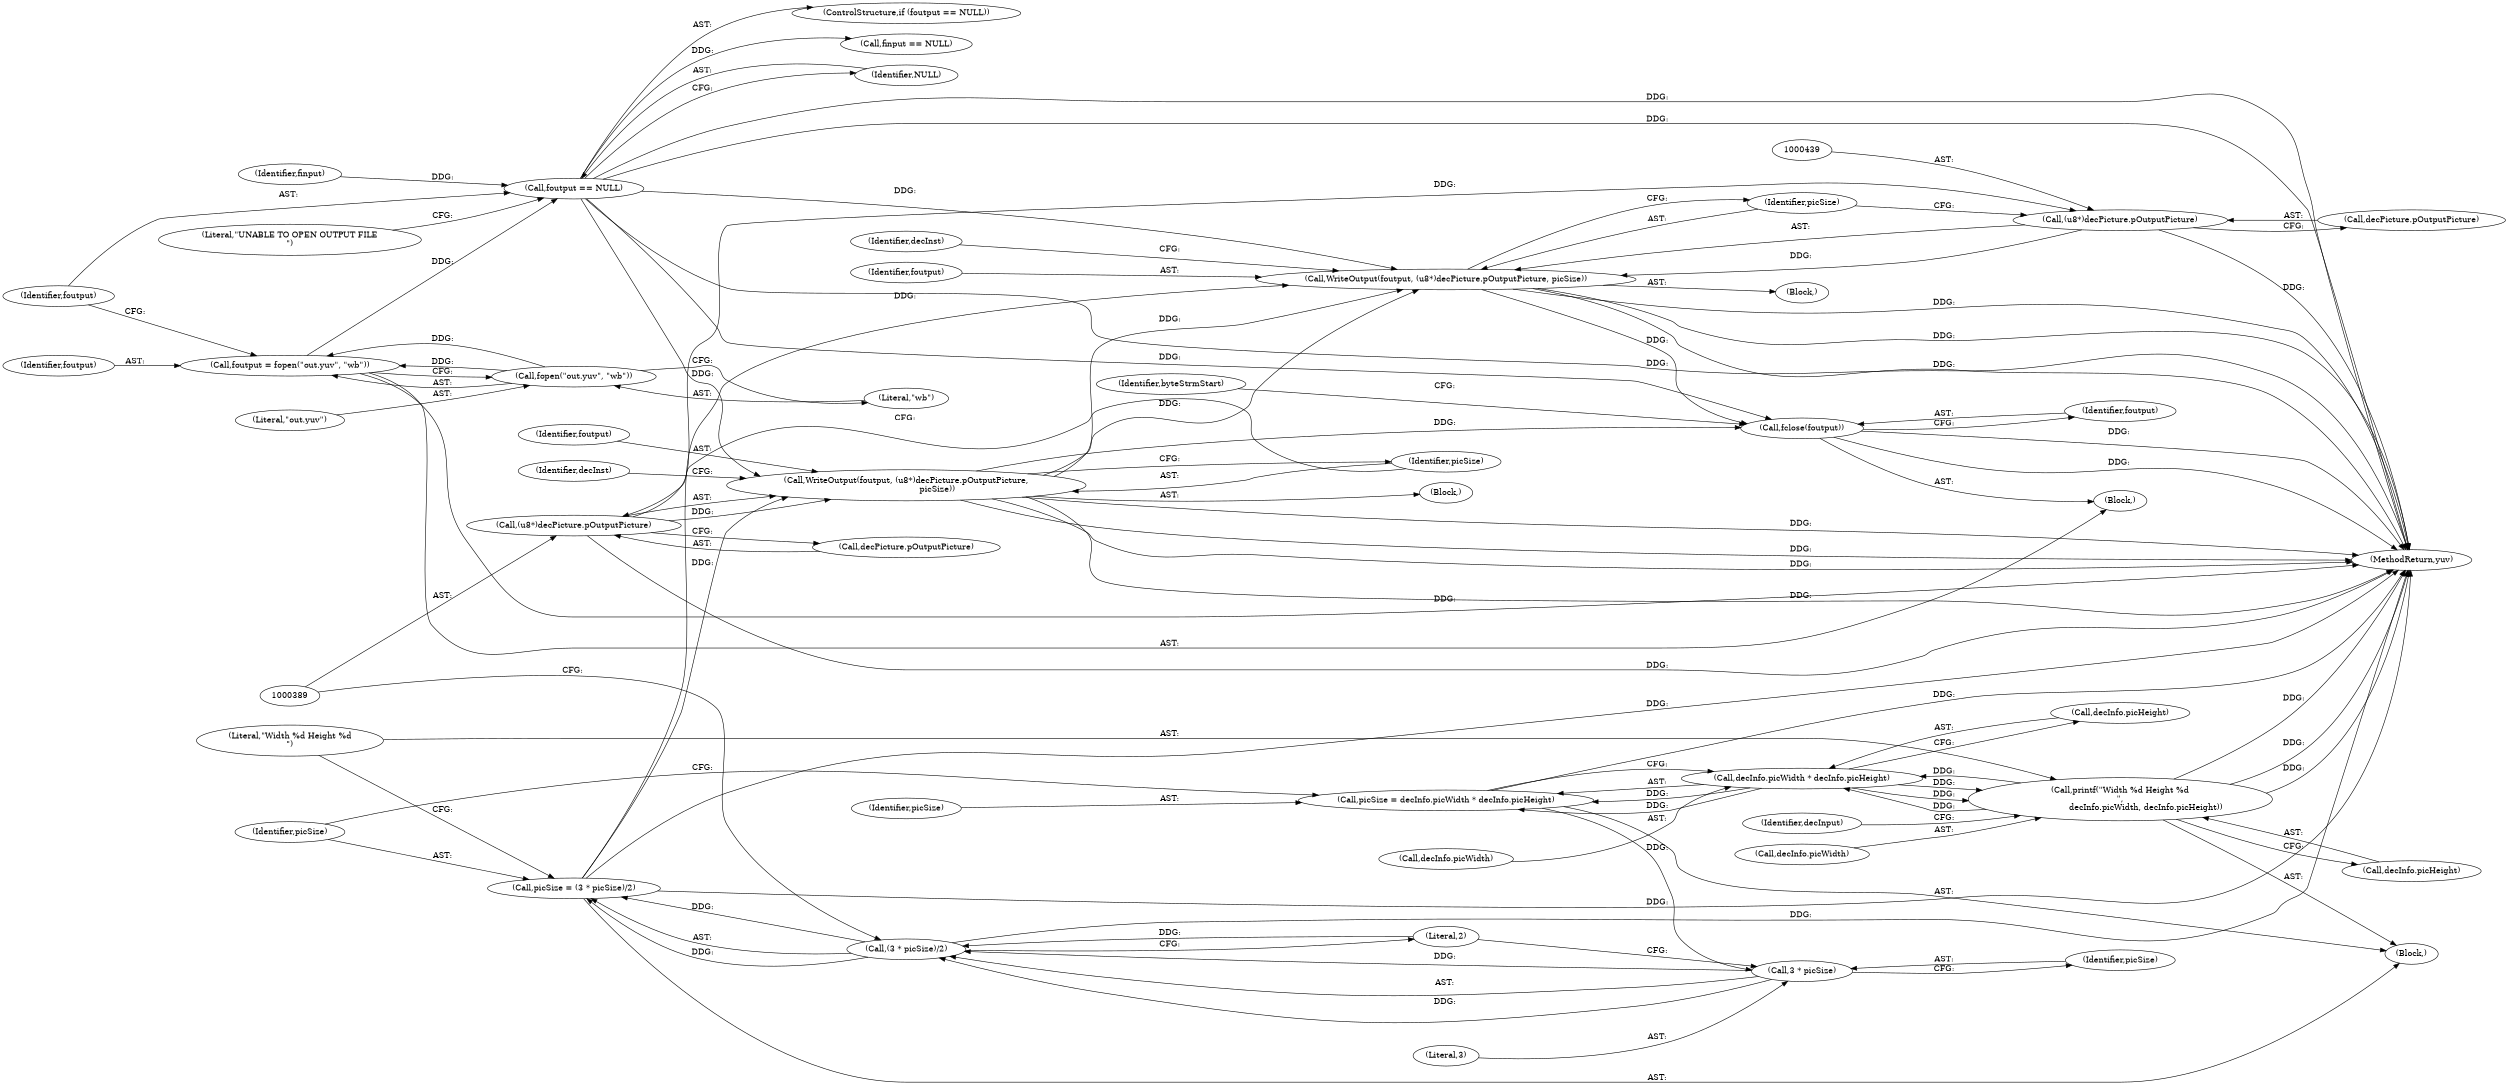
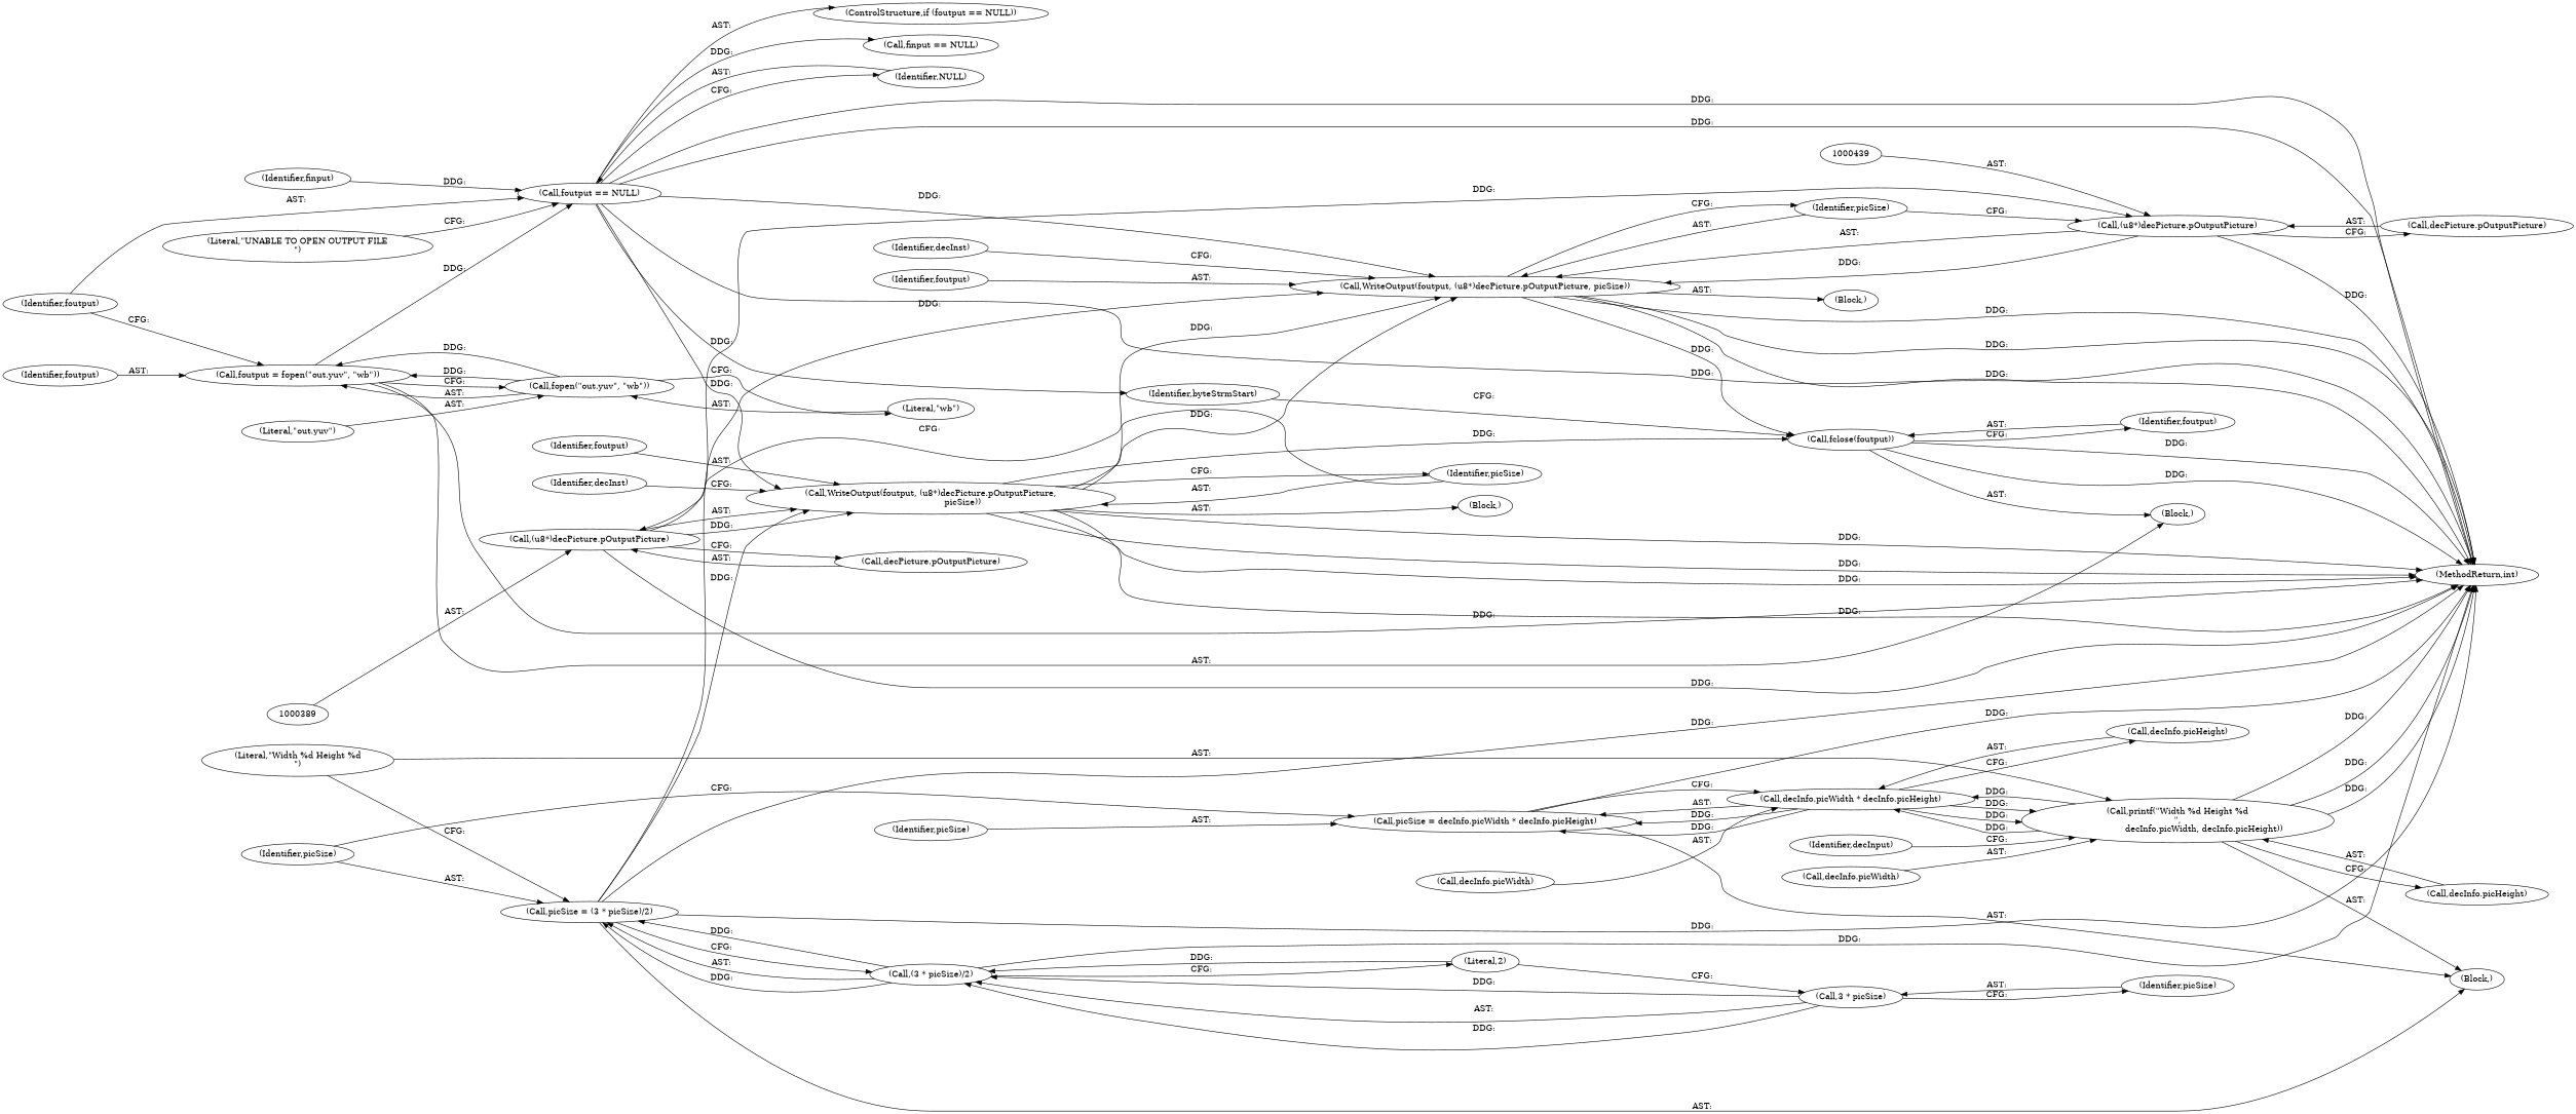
  digraph {
    rankdir=LR
    n1 [label="(Call,WriteOutput(foutput, (u8*)decPicture.pOutputPicture, picSize))"]
    n2 [label="(Call,fclose(foutput))"]
    n3 [label="(Identifier,picSize)"]
-   n4 [label="(MethodReturn,yuv)"]
+   n4 [label="(MethodReturn,int)"]
    n5 [label="(Block,)"]
    n6 [label="(Block,)"]
    n7 [label="(Identifier,foutput)"]
    n8 [label="(Call,(u8*)decPicture.pOutputPicture)"]
    n9 [label="(Call,foutput == NULL)"]
    n10 [label="(Call,WriteOutput(foutput, (u8*)decPicture.pOutputPicture,\n                        picSize))"]
    n11 [label="(Identifier,NULL)"]
    n12 [label="(ControlStructure,if (foutput == NULL))"]
    n13 [label="(Call,finput == NULL)"]
    n14 [label="(Block,)"]
    n15 [label="(Identifier,picSize)"]
    n16 [label="(Call,foutput = fopen(\"out.yuv\", \"wb\"))"]
    n17 [label="(Call,fopen(\"out.yuv\", \"wb\"))"]
    n18 [label="(Literal,\"wb\")"]
    n19 [label="(Call,(u8*)decPicture.pOutputPicture)"]
    n20 [label="(Call,decPicture.pOutputPicture)"]
    n21 [label="(Call,decPicture.pOutputPicture)"]
    n22 [label="(Call,picSize = (3 * picSize)/2)"]
    n23 [label="(Call,(3 * picSize)/2)"]
    n24 [label="(Block,)"]
    n25 [label="(Literal,2)"]
    n26 [label="(Call,3 * picSize)"]
    n27 [label="(Identifier,picSize)"]
    n28 [label="(Call,picSize = decInfo.picWidth * decInfo.picHeight)"]
    n29 [label="(Call,decInfo.picWidth * decInfo.picHeight)"]
    n30 [label="(Call,printf(\"Width %d Height %d\n\",\n                    decInfo.picWidth, decInfo.picHeight))"]
    n31 [label="(Call,decInfo.picHeight)"]
    n32 [label="(Call,decInfo.picHeight)"]
    n33 [label="(Call,decInfo.picWidth)"]
    n34 [label="(Identifier,finput)"]
    n35 [label="(Identifier,foutput)"]
    n36 [label="(Identifier,decInst)"]
    n37 [label="(Identifier,byteStrmStart)"]
    n38 [label="(Call,decInfo.picWidth)"]
    n39 [label="(Literal,\"out.yuv\")"]
    n40 [label="(Identifier,picSize)"]
    n41 [label="(Identifier,foutput)"]
    n42 [label="(Identifier,foutput)"]
    n43 [label="(Literal,\"Width %d Height %d\n\")"]
-   n44 [label="(Literal,3)"]
    n45 [label="(Identifier,foutput)"]
    n46 [label="(Identifier,picSize)"]
    n47 [label="(Literal,\"UNABLE TO OPEN OUTPUT FILE\n\")"]
    n48 [label="(Identifier,decInput)"]
    n49 [label="(Identifier,decInst)"]
    1000389
    1000439
    n1 -> n2 [label="DDG: "]
    n1 -> n3 [label="CFG: "]
    n1 -> n4 [label="DDG: "]
    n1 -> n4 [label="DDG: "]
    n1 -> n4 [label="DDG: "]
    n1 -> n5 [label="AST: "]
    n2 -> n4 [label="DDG: "]
    n2 -> n4 [label="DDG: "]
    n2 -> n6 [label="AST: "]
    n2 -> n7 [label="CFG: "]
    n3 -> n1 [label="AST: "]
    n3 -> n8 [label="CFG: "]
    n7 -> n2 [label="AST: "]
    n8 -> n1 [label="AST: "]
    n8 -> n1 [label="DDG: "]
    n8 -> n4 [label="DDG: "]
    n8 -> n21 [label="CFG: "]
    n9 -> n1 [label="DDG: "]
-   n9 -> n2 [label="DDG: "]
+   n9 -> n37 [label="DDG: "]
    n9 -> n4 [label="DDG: "]
    n9 -> n4 [label="DDG: "]
    n9 -> n4 [label="DDG: "]
    n9 -> n10 [label="DDG: "]
    n9 -> n11 [label="CFG: "]
    n9 -> n12 [label="AST: "]
    n9 -> n13 [label="DDG: "]
    n10 -> n1 [label="DDG: "]
    n10 -> n1 [label="DDG: "]
    n10 -> n2 [label="DDG: "]
    n10 -> n4 [label="DDG: "]
    n10 -> n4 [label="DDG: "]
    n10 -> n4 [label="DDG: "]
    n10 -> n4 [label="DDG: "]
    n10 -> n14 [label="AST: "]
    n10 -> n15 [label="CFG: "]
    n11 -> n9 [label="AST: "]
    n15 -> n10 [label="AST: "]
    n15 -> n19 [label="CFG: "]
    n16 -> n4 [label="DDG: "]
    n16 -> n6 [label="AST: "]
    n16 -> n9 [label="DDG: "]
    n16 -> n17 [label="CFG: "]
    n17 -> n16 [label="AST: "]
    n17 -> n16 [label="DDG: "]
    n17 -> n16 [label="DDG: "]
    n17 -> n18 [label="CFG: "]
    n18 -> n17 [label="AST: "]
    n19 -> n4 [label="DDG: "]
    n19 -> n8 [label="DDG: "]
    n19 -> n10 [label="AST: "]
    n19 -> n10 [label="DDG: "]
    n19 -> n20 [label="CFG: "]
    n20 -> n19 [label="AST: "]
    n21 -> n8 [label="AST: "]
    n22 -> n1 [label="DDG: "]
    n22 -> n4 [label="DDG: "]
    n22 -> n4 [label="DDG: "]
    n22 -> n10 [label="DDG: "]
-   1000389 -> n23 [label="CFG: "]
+   n22 -> n23 [label="CFG: "]
    n22 -> n24 [label="AST: "]
    n23 -> n4 [label="DDG: "]
    n23 -> n22 [label="AST: "]
    n23 -> n22 [label="DDG: "]
    n23 -> n22 [label="DDG: "]
    n23 -> n25 [label="CFG: "]
    n25 -> n23 [label="DDG: "]
    n25 -> n26 [label="CFG: "]
    n26 -> n23 [label="AST: "]
    n26 -> n23 [label="DDG: "]
    n26 -> n23 [label="DDG: "]
    n26 -> n27 [label="CFG: "]
    n27 -> n26 [label="AST: "]
    n28 -> n4 [label="DDG: "]
    n28 -> n24 [label="AST: "]
-   n28 -> n26 [label="DDG: "]
    n28 -> n29 [label="CFG: "]
    n29 -> n28 [label="AST: "]
    n29 -> n28 [label="DDG: "]
    n29 -> n28 [label="DDG: "]
    n29 -> n30 [label="DDG: "]
    n29 -> n30 [label="DDG: "]
    n29 -> n31 [label="CFG: "]
    n30 -> n4 [label="DDG: "]
    n30 -> n4 [label="DDG: "]
    n30 -> n4 [label="DDG: "]
    n30 -> n24 [label="AST: "]
    n30 -> n29 [label="DDG: "]
    n30 -> n29 [label="DDG: "]
    n30 -> n32 [label="CFG: "]
    n31 -> n29 [label="AST: "]
    n32 -> n30 [label="AST: "]
    n33 -> n29 [label="AST: "]
    n34 -> n9 [label="DDG: "]
    n35 -> n1 [label="AST: "]
    n36 -> n10 [label="CFG: "]
    n37 -> n2 [label="CFG: "]
    n38 -> n30 [label="AST: "]
    n39 -> n17 [label="AST: "]
    n40 -> n28 [label="AST: "]
    n41 -> n9 [label="AST: "]
    n41 -> n16 [label="CFG: "]
    n42 -> n16 [label="AST: "]
    n43 -> n22 [label="CFG: "]
    n43 -> n30 [label="AST: "]
-   n44 -> n26 [label="AST: "]
    n45 -> n10 [label="AST: "]
    n46 -> n22 [label="AST: "]
    n46 -> n28 [label="CFG: "]
    n47 -> n9 [label="CFG: "]
    n48 -> n30 [label="CFG: "]
    n49 -> n1 [label="CFG: "]
    1000389 -> n19 [label="AST: "]
    1000439 -> n8 [label="AST: "]
  }
